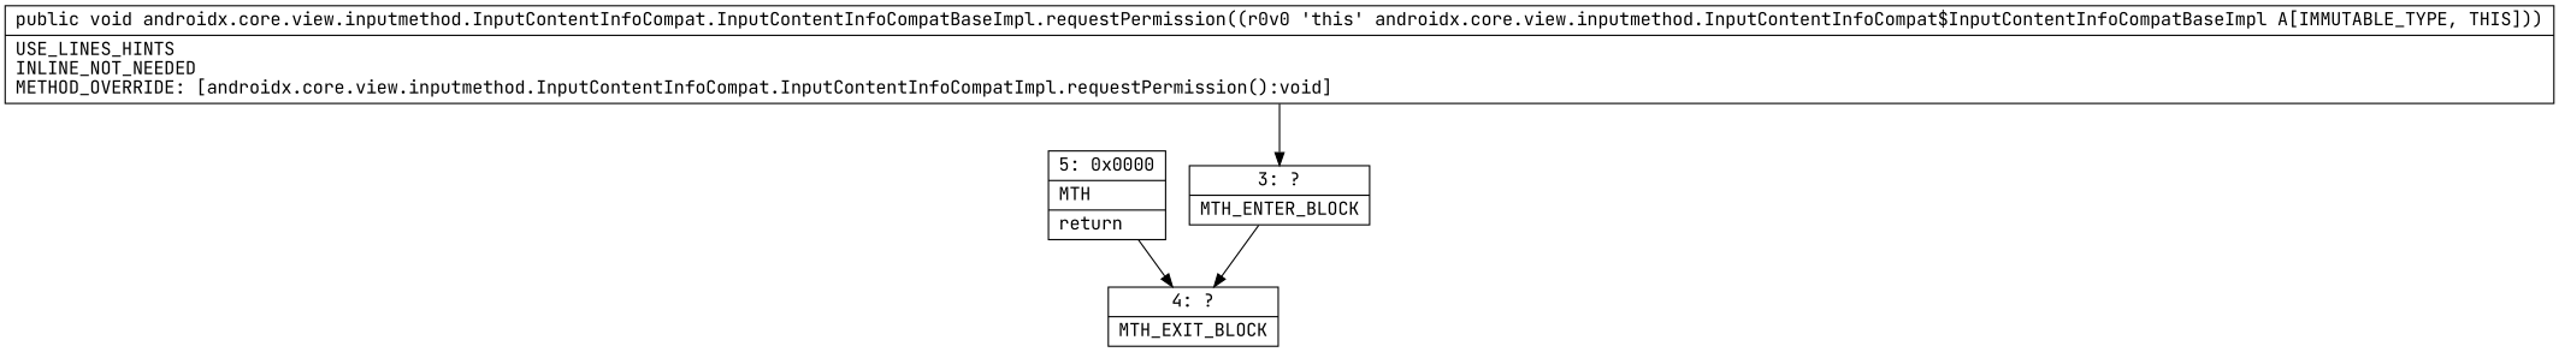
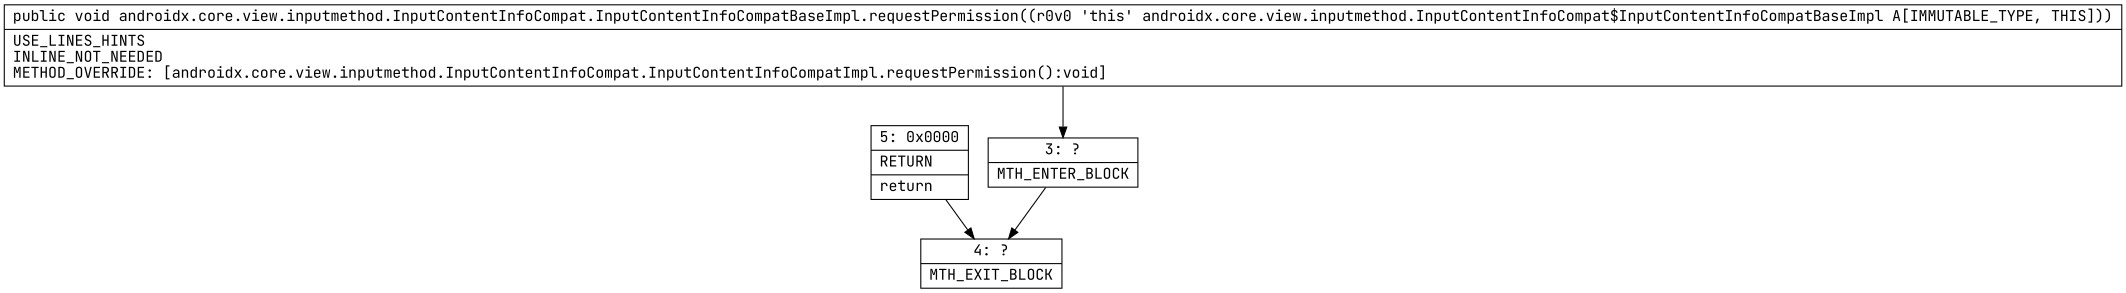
  digraph {
    fontname="JetBrains Mono"
    node [fontname="JetBrains Mono" shape=record]
    edge [fontname="JetBrains Mono"]
    n1 [label="{3\:\ ?|MTH_ENTER_BLOCK\l}"]
    n2 [label="{4\:\ ?|MTH_EXIT_BLOCK\l}"]
-   n3 [label="{5\:\ 0x0000|MTH\l|return\l}"]
+   n3 [label="{5\:\ 0x0000|RETURN\l|return\l}"]
    n4 [label="{public void androidx.core.view.inputmethod.InputContentInfoCompat.InputContentInfoCompatBaseImpl.requestPermission((r0v0 'this' androidx.core.view.inputmethod.InputContentInfoCompat$InputContentInfoCompatBaseImpl A[IMMUTABLE_TYPE, THIS]))  | USE_LINES_HINTS\lINLINE_NOT_NEEDED\lMETHOD_OVERRIDE: [androidx.core.view.inputmethod.InputContentInfoCompat.InputContentInfoCompatImpl.requestPermission():void]\l}"]
    n1 -> n2
    n3 -> n2
    n4 -> n1
  }
